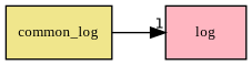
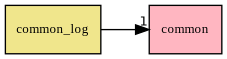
  digraph {
    compound=true
    rankdir=LR
    fontname="Liberation Serif"
    node [fontname="Liberation Serif" fontsize=10 shape=box style=filled]
    n1 [fillcolor=khaki label=common_log pencolor=black]
-   n2 [label=log fillcolor=lightpink]
+   n2 [label=common fillcolor=lightpink]
    n1 -> n2 [headlabel=1 labeldistance=1.5 labelfontname=Helvetica labelfontsize=10 fontname="Liberation Serif"]
  }
